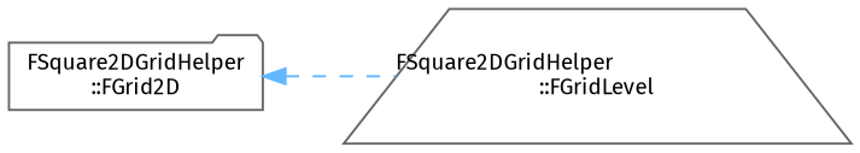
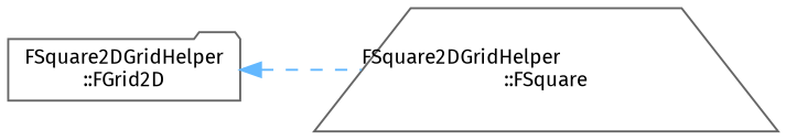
  digraph {
    rankdir=LR
    fontname="Fira Sans"
    node [color=grey40 fillcolor=white fontname="Fira Sans" fontsize=10 style=filled]
    n1 [height=0.2 label="FSquare2DGridHelper\l::FGrid2D" shape=folder width=0.4]
-   n2 [height=0.2 label="FSquare2DGridHelper\l::FGridLevel" shape=trapezium width=0.4]
+   n2 [height=0.2 label="FSquare2DGridHelper\l::FSquare" shape=trapezium width=0.4]
    n1 -> n2 [color=steelblue1 dir=back fontname="Fira Sans" fontsize=10 labelfontname=Helvetica labelfontsize=10 style=dashed]
  }
